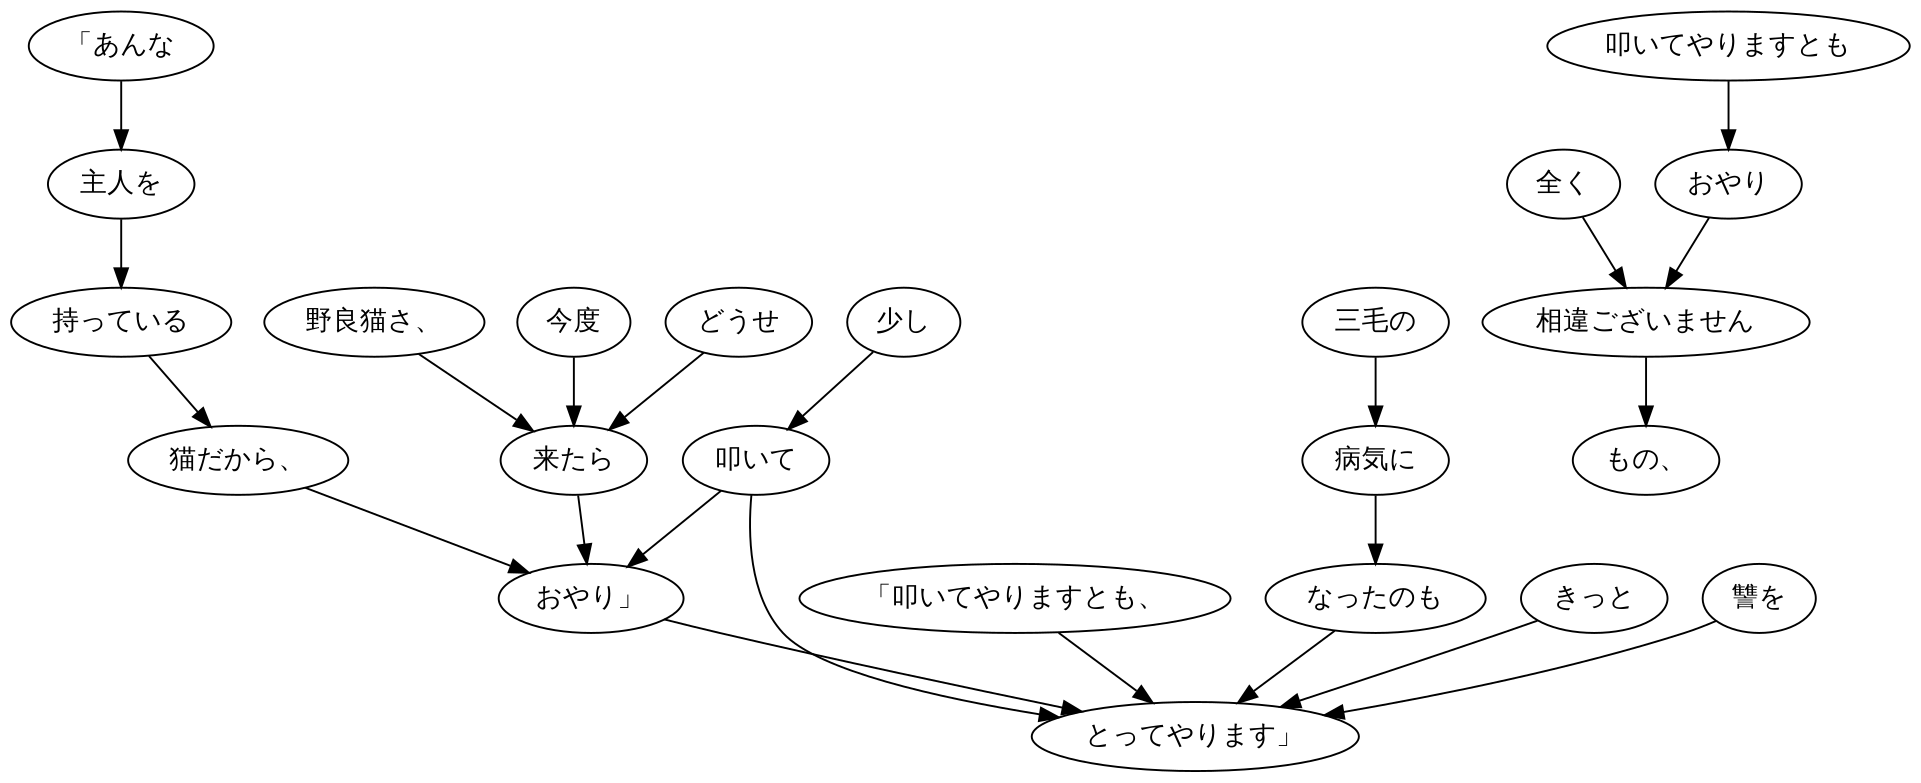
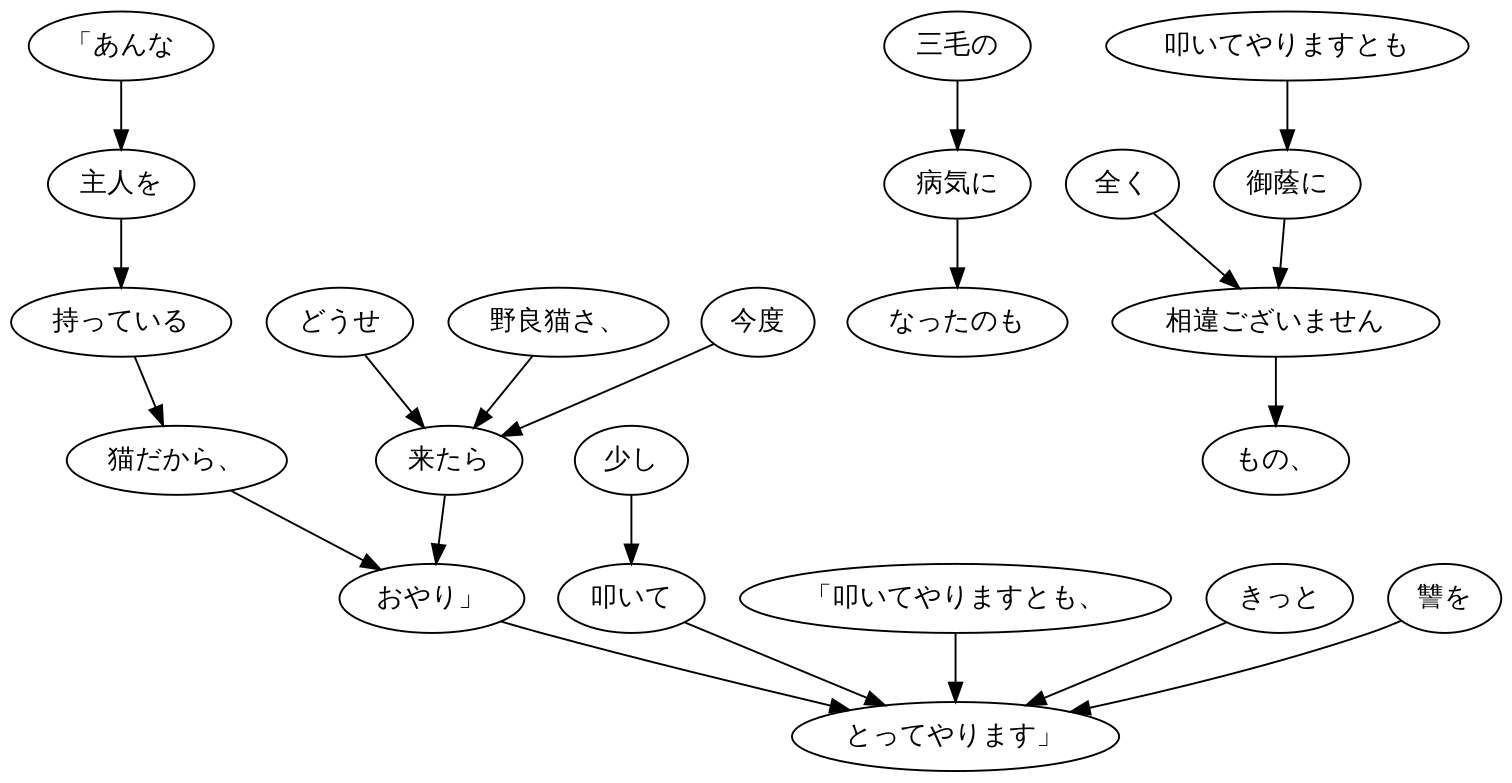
  digraph {
    n1 [label="「あんな"]
    n2 [label="主人を"]
    n3 [label="持っている"]
    n4 [label="猫だから、"]
    n5 [label="おやり」"]
    n6 [label="とってやります」"]
    n7 [label="どうせ"]
    n8 [label="来たら"]
    n9 [label="野良猫さ、"]
    n10 [label="今度"]
    n11 [label="少し"]
    n12 [label="叩いて"]
    n13 [label="「叩いてやりますとも、"]
    n14 [label="三毛の"]
    n15 [label="病気に"]
    n16 [label="なったのも"]
    n17 [label="全く"]
    n18 [label="相違ございません"]
    n19 [label="もの、"]
    n20 [label="叩いてやりますとも"]
-   n21 [label="おやり"]
+   n21 [label="御蔭に"]
    n22 [label="きっと"]
    n23 [label="讐を"]
    n1 -> n2
    n2 -> n3
    n3 -> n4
    n4 -> n5
    n5 -> n6
    n7 -> n8
    n8 -> n5
    n9 -> n8
    n10 -> n8
    n11 -> n12
-   n12 -> n5
    n12 -> n6
    n13 -> n6
    n14 -> n15
    n15 -> n16
-   n16 -> n6
    n17 -> n18
    n18 -> n19
    n20 -> n21
    n21 -> n18
    n22 -> n6
    n23 -> n6
  }
